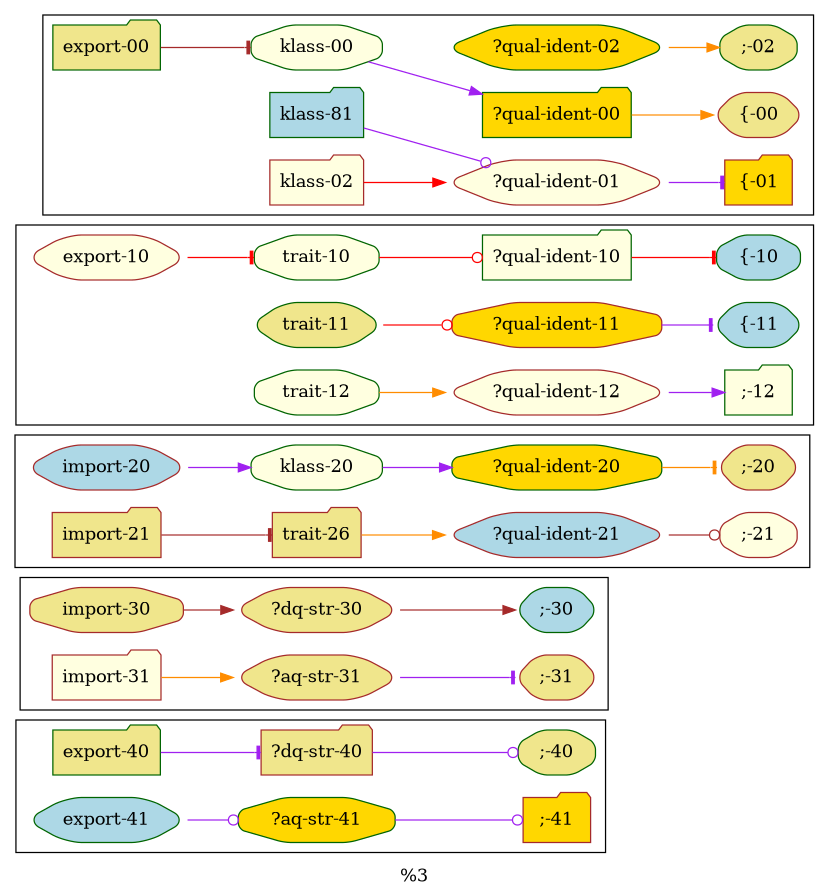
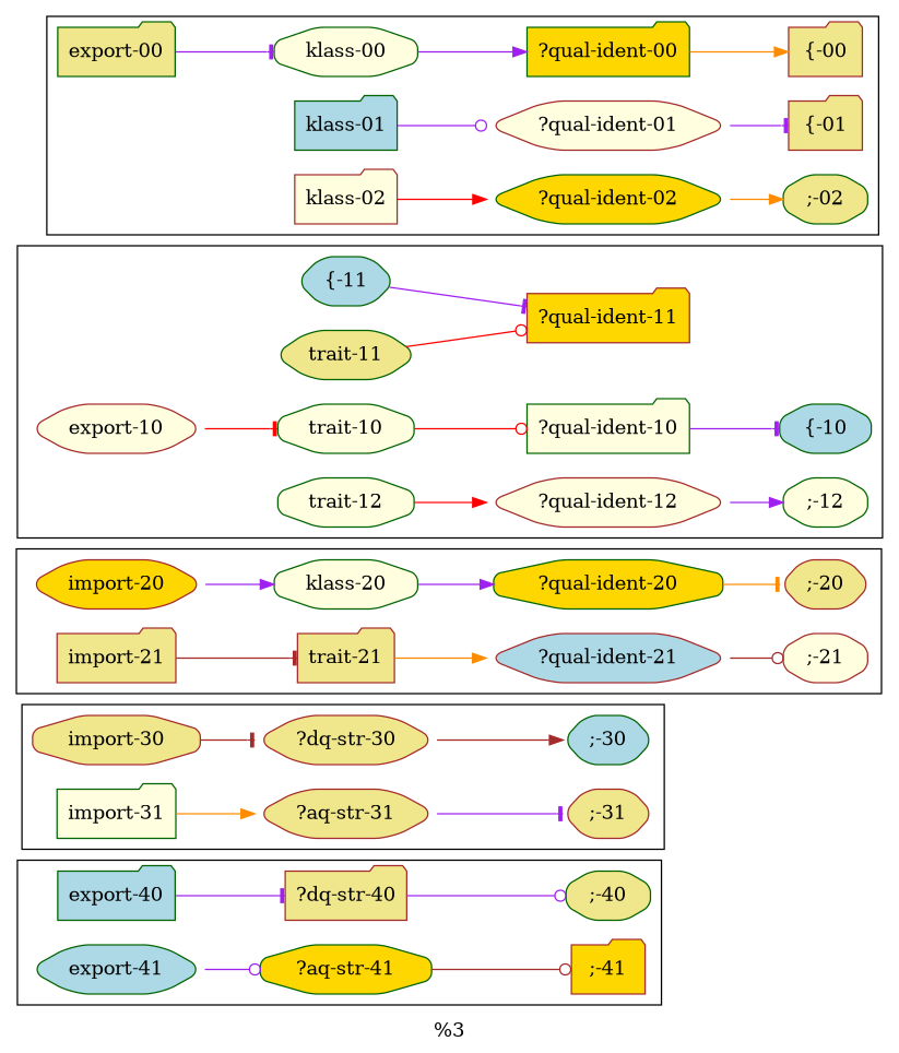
  digraph {
    label="\G"
    rankdir=LR
    node [color=darkgreen fillcolor=khaki shape=hexagon style="rounded,filled"]
    edge [arrowhead=normal color=purple]
-   "export-40" [shape=folder]
+   "export-40" [fillcolor=lightblue shape=folder]
    "?dq-str-40" [color=brown shape=folder]
    ";-40" [shape=octagon]
    "export-41" [fillcolor=lightblue]
    "?aq-str-41" [fillcolor=gold shape=octagon]
    ";-41" [color=brown fillcolor=gold shape=folder]
    "import-30" [color=brown shape=octagon]
    "?dq-str-30" [color=brown]
    ";-30" [fillcolor=lightblue]
-   "import-31" [color=brown fillcolor=lightyellow shape=folder]
+   "import-31" [fillcolor=lightyellow shape=folder]
    "?aq-str-31" [color=brown]
    ";-31" [color=brown]
-   "import-20" [color=brown fillcolor=lightblue]
+   "import-20" [color=brown fillcolor=gold]
    "klass-20" [fillcolor=lightyellow shape=octagon]
    "?qual-ident-20" [fillcolor=gold shape=octagon]
    ";-20" [color=brown]
    "import-21" [color=brown shape=folder]
-   "trait-21" [color=brown shape=folder label="trait-26"]
+   "trait-21" [color=brown shape=folder]
    "?qual-ident-21" [color=brown fillcolor=lightblue]
    ";-21" [color=brown fillcolor=lightyellow shape=octagon]
    "?qual-ident-10" [fillcolor=lightyellow shape=folder]
-   "?qual-ident-11" [color=brown fillcolor=gold shape=octagon]
+   "?qual-ident-11" [color=brown fillcolor=gold shape=folder]
    "?qual-ident-12" [color=brown fillcolor=lightyellow]
    "{-10" [fillcolor=lightblue shape=octagon]
    "{-11" [fillcolor=lightblue]
-   ";-12" [fillcolor=lightyellow shape=folder]
+   ";-12" [fillcolor=lightyellow shape=octagon]
    "export-10" [color=brown fillcolor=lightyellow]
    "trait-10" [fillcolor=lightyellow shape=octagon]
    "trait-11"
    "trait-12" [fillcolor=lightyellow shape=octagon]
    "?qual-ident-00" [fillcolor=gold shape=folder]
    "?qual-ident-01" [color=brown fillcolor=lightyellow]
    "?qual-ident-02" [fillcolor=gold]
-   "{-00" [color=brown]
-   "{-01" [color=brown fillcolor=gold shape=folder]
+   "{-00" [color=brown shape=folder]
+   "{-01" [color=brown shape=folder]
    ";-02" [shape=octagon]
    "export-00" [shape=folder]
    "klass-00" [fillcolor=lightyellow shape=octagon]
-   "klass-01" [fillcolor=lightblue shape=folder label="klass-81"]
+   "klass-01" [fillcolor=lightblue shape=folder]
    "klass-02" [color=brown fillcolor=lightyellow shape=folder]
    subgraph cluster_1 {
      label=""
      "export-40"
      "?dq-str-40"
      ";-40"
      "export-41"
      "?aq-str-41"
      ";-41"
    }
    subgraph cluster_2 {
      label=""
      "import-30"
      "?dq-str-30"
      ";-30"
      "import-31"
      "?aq-str-31"
      ";-31"
    }
    subgraph cluster_3 {
      label=""
      "import-20"
      "klass-20"
      "?qual-ident-20"
      ";-20"
      "import-21"
      "trait-21"
      "?qual-ident-21"
      ";-21"
    }
    subgraph cluster_4 {
      label=""
      "{-10"
      "{-11"
      ";-12"
      "export-10"
      "trait-10"
      "trait-11"
      "trait-12"
      subgraph sub_5 {
        label=""
        rank=same
        "?qual-ident-10"
        "?qual-ident-11"
        "?qual-ident-12"
      }
    }
    subgraph cluster_6 {
      label=""
      "{-00"
      "{-01"
      ";-02"
      "export-00"
      "klass-00"
      "klass-01"
      "klass-02"
      subgraph sub_7 {
        label=""
        rank=same
        "?qual-ident-00"
        "?qual-ident-01"
        "?qual-ident-02"
      }
    }
    "export-40" -> "?dq-str-40" [arrowhead=tee]
    "?dq-str-40" -> ";-40" [arrowhead=odot]
    "export-41" -> "?aq-str-41" [arrowhead=odot]
-   "?aq-str-41" -> ";-41" [arrowhead=odot]
-   "import-30" -> "?dq-str-30" [color=brown]
+   "?aq-str-41" -> ";-41" [arrowhead=odot color=brown]
+   "import-30" -> "?dq-str-30" [arrowhead=tee color=brown]
    "?dq-str-30" -> ";-30" [color=brown]
    "import-31" -> "?aq-str-31" [color=darkorange]
    "?aq-str-31" -> ";-31" [arrowhead=tee]
    "import-20" -> "klass-20"
    "klass-20" -> "?qual-ident-20"
    "?qual-ident-20" -> ";-20" [arrowhead=tee color=darkorange]
    "import-21" -> "trait-21" [arrowhead=tee color=brown]
    "trait-21" -> "?qual-ident-21" [color=darkorange]
    "?qual-ident-21" -> ";-21" [arrowhead=odot color=brown]
-   "?qual-ident-10" -> "{-10" [arrowhead=tee color=red]
-   "?qual-ident-11" -> "{-11" [arrowhead=tee]
+   "?qual-ident-10" -> "{-10" [arrowhead=tee]
+   "{-11" -> "?qual-ident-11" [arrowhead=tee]
    "?qual-ident-12" -> ";-12"
    "export-10" -> "trait-10" [arrowhead=tee color=red]
    "trait-10" -> "?qual-ident-10" [arrowhead=odot color=red]
    "trait-11" -> "?qual-ident-11" [arrowhead=odot color=red]
-   "trait-12" -> "?qual-ident-12" [color=darkorange]
+   "trait-12" -> "?qual-ident-12" [color=red]
    "?qual-ident-00" -> "{-00" [color=darkorange]
    "?qual-ident-01" -> "{-01" [arrowhead=tee]
    "?qual-ident-02" -> ";-02" [color=darkorange]
-   "export-00" -> "klass-00" [arrowhead=tee color=brown]
+   "export-00" -> "klass-00" [arrowhead=tee]
    "klass-00" -> "?qual-ident-00"
    "klass-01" -> "?qual-ident-01" [arrowhead=odot]
-   "klass-02" -> "?qual-ident-01" [color=red]
+   "klass-02" -> "?qual-ident-02" [color=red]
  }
